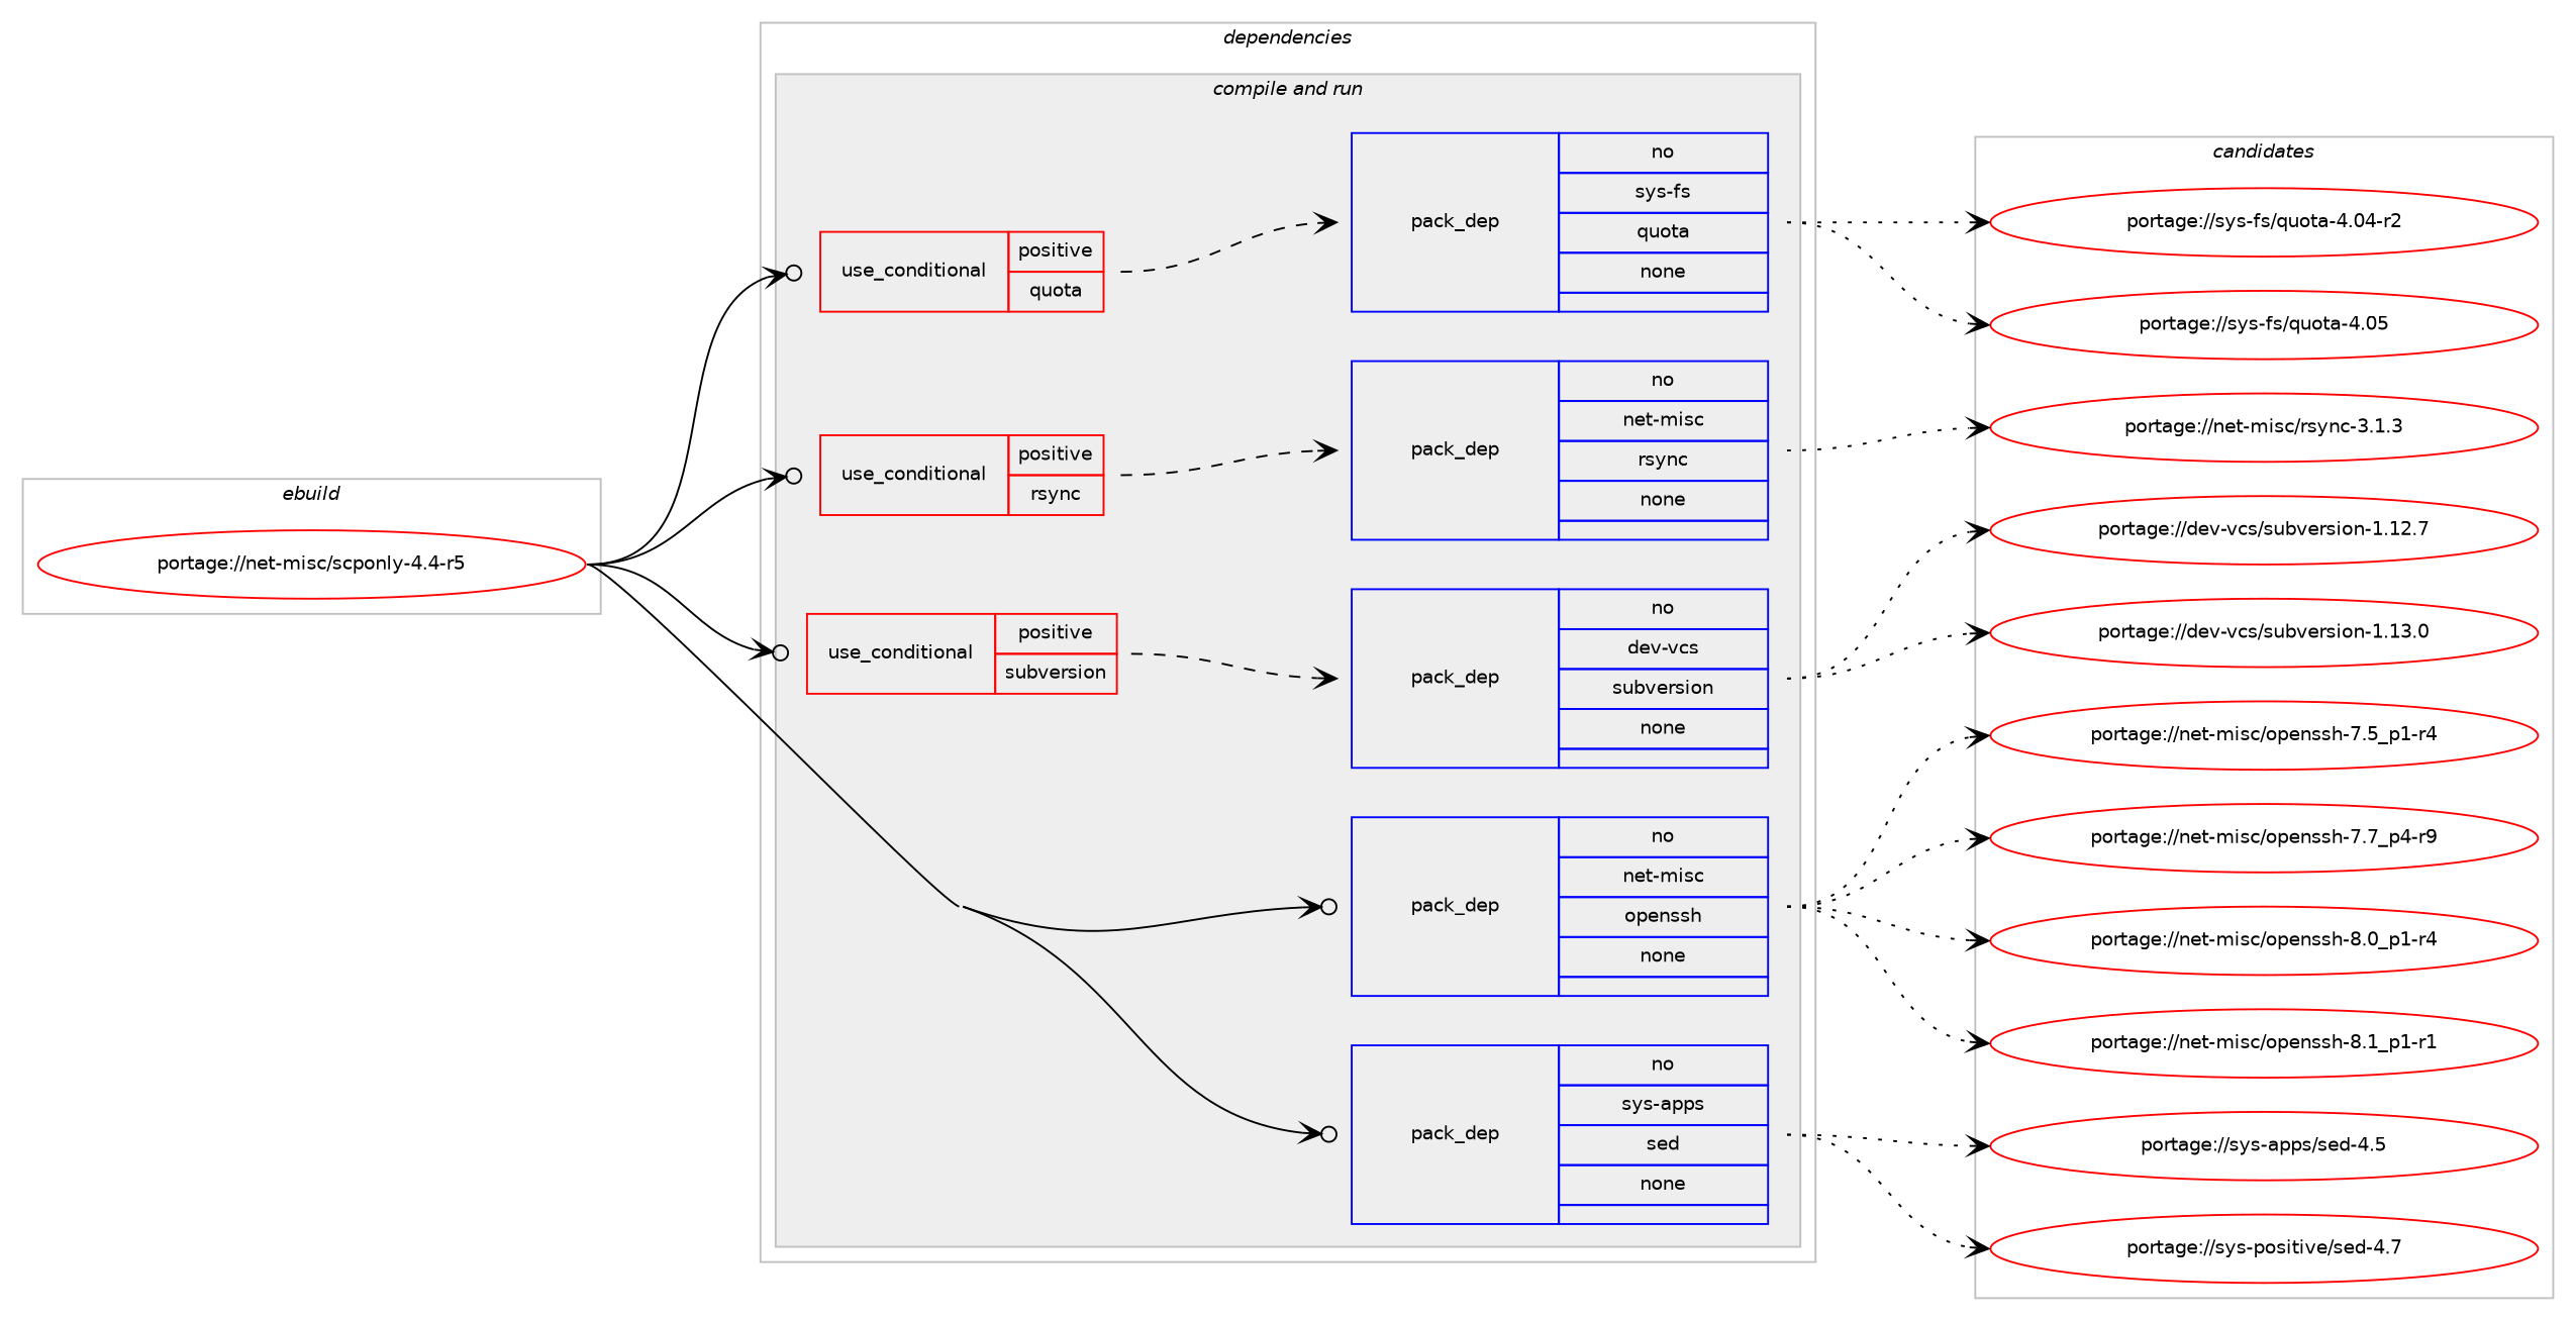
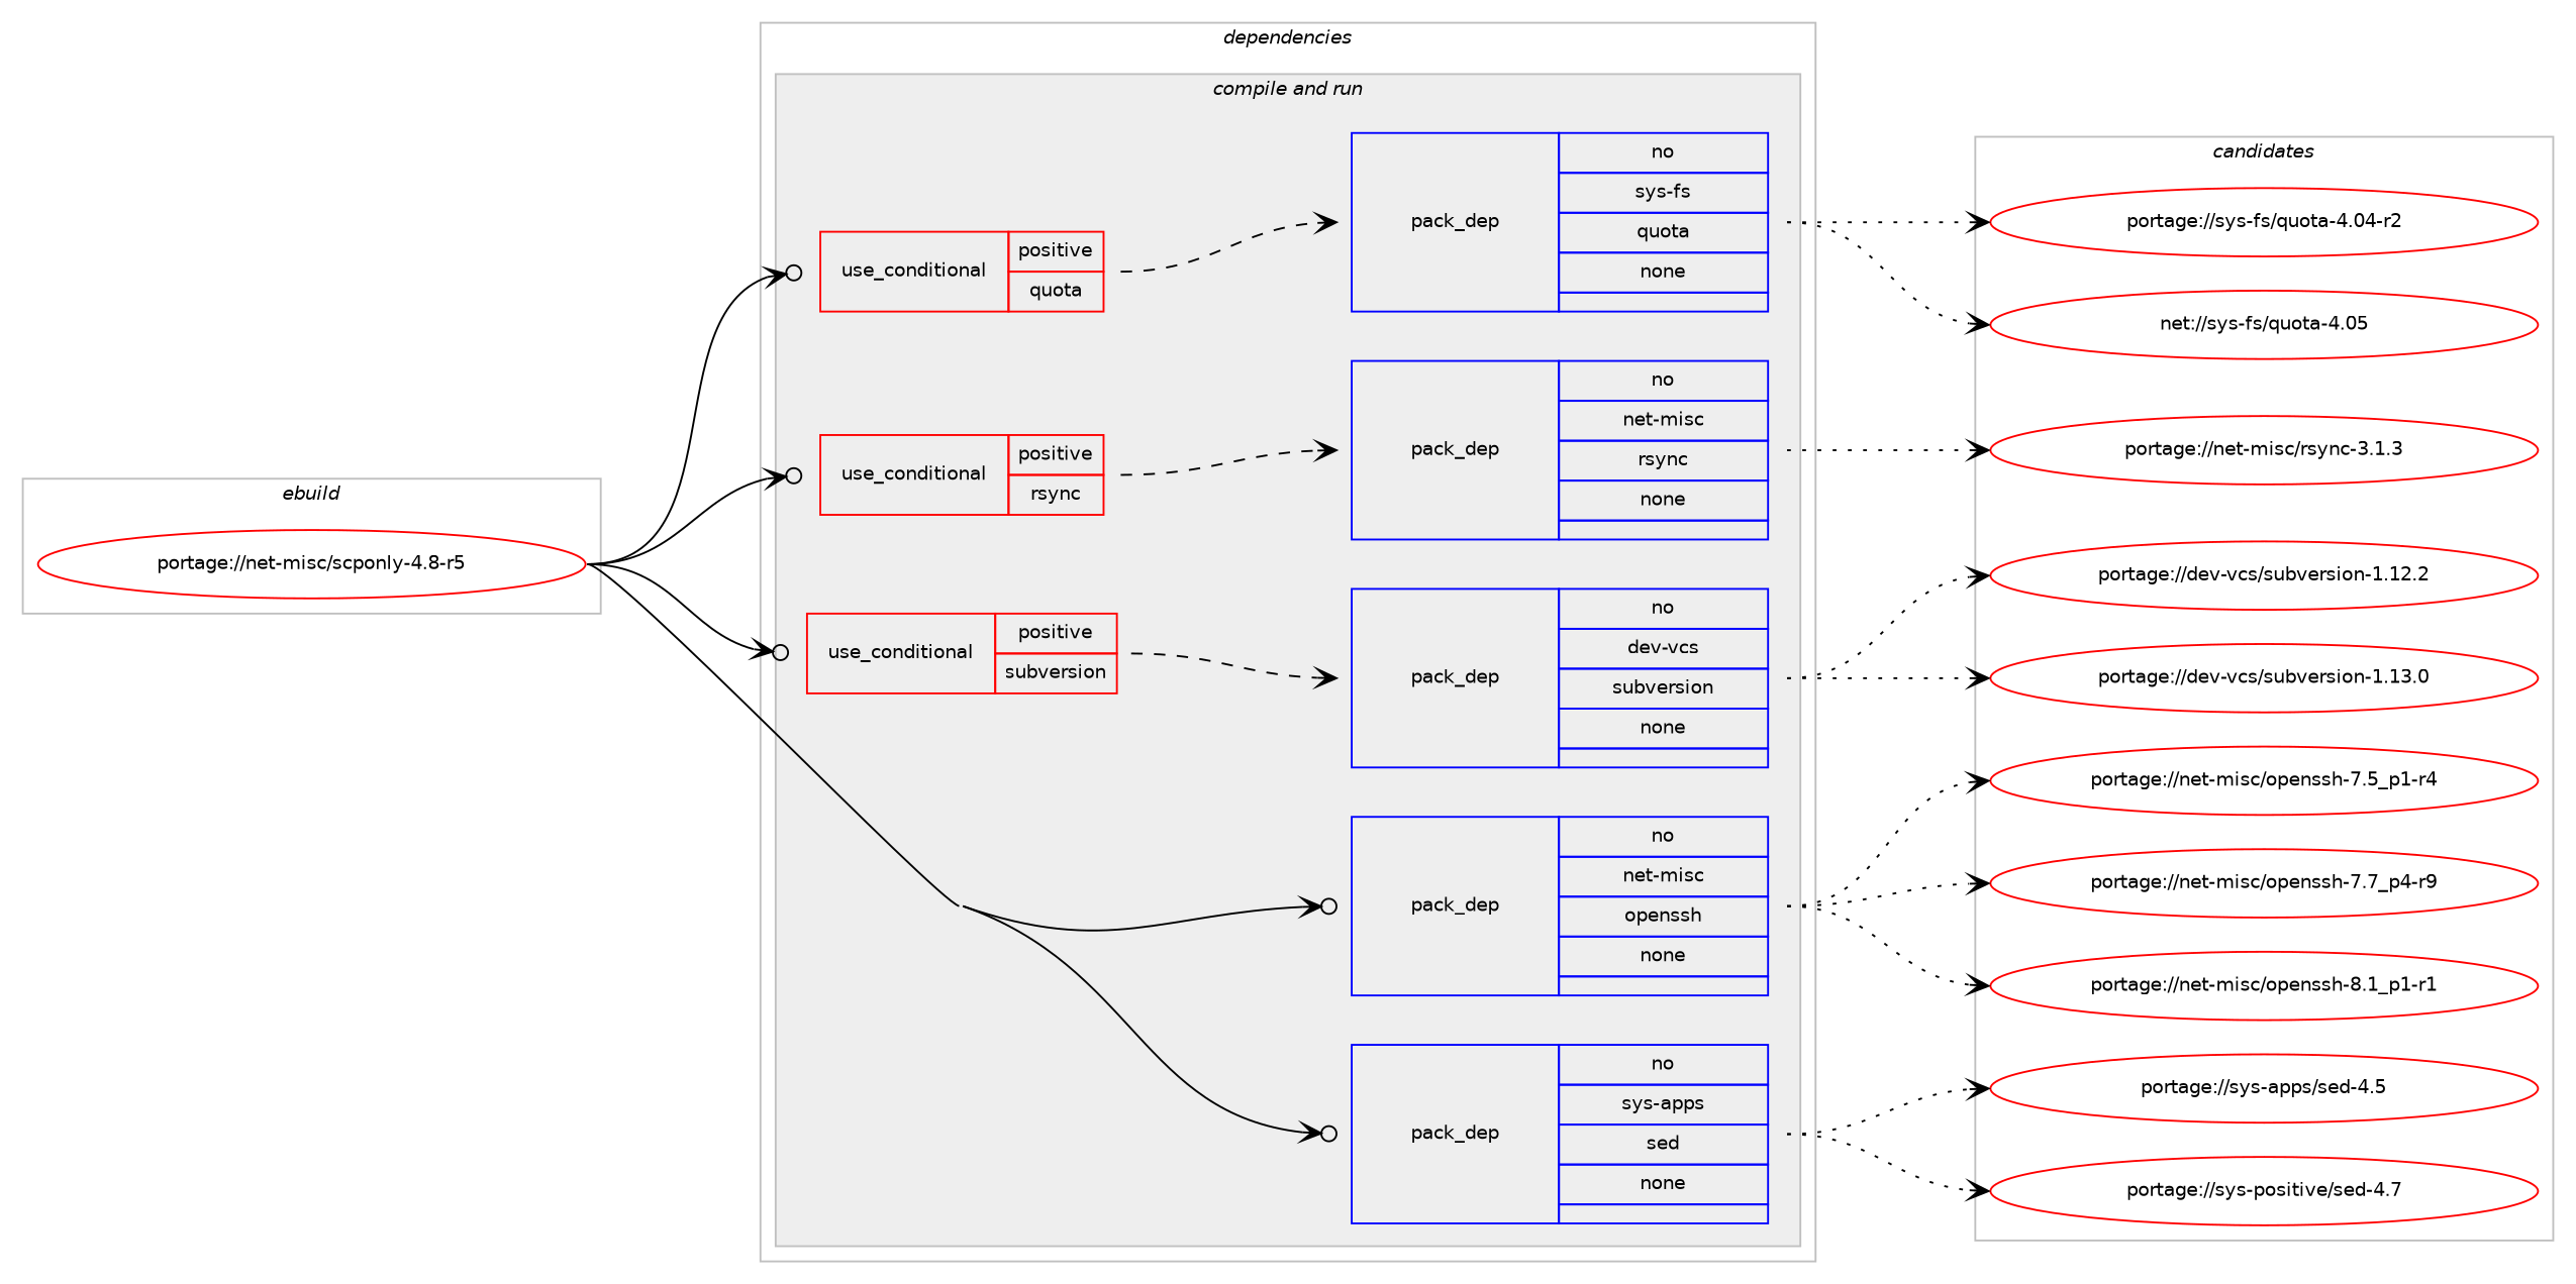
  digraph {
    compound=true
    concentrate=true
    fontname=Helvetica
    fontsize=10
    newrank=true
    rankdir=LR
    ranksep=1.5
    node [color=red fontname=Helvetica fontsize=10]
    edge [arrowhead=vee headport=w style=dotted tailport=e weight=100]
-   n1 [label="portage://net-misc/scponly-4.4-r5" width=4]
+   n1 [label="portage://net-misc/scponly-4.8-r5" width=4]
    n2 [color=blue label=<<TABLE BORDER="0" CELLBORDER="1" CELLSPACING="0" CELLPADDING="4" WIDTH="220"><TR><TD ROWSPAN="6" CELLPADDING="30">pack_dep</TD></TR><TR><TD WIDTH="110">no</TD></TR><TR><TD>sys-fs</TD></TR><TR><TD>quota</TD></TR><TR><TD>none</TD></TR><TR><TD></TD></TR></TABLE>> shape=none]
    n3 [label=<<TABLE BORDER="0" CELLBORDER="1" CELLSPACING="0" CELLPADDING="4"><TR><TD ROWSPAN="3" CELLPADDING="10">use_conditional</TD></TR><TR><TD>positive</TD></TR><TR><TD>quota</TD></TR></TABLE>> shape=none]
    n4 [color=blue label=<<TABLE BORDER="0" CELLBORDER="1" CELLSPACING="0" CELLPADDING="4" WIDTH="220"><TR><TD ROWSPAN="6" CELLPADDING="30">pack_dep</TD></TR><TR><TD WIDTH="110">no</TD></TR><TR><TD>net-misc</TD></TR><TR><TD>rsync</TD></TR><TR><TD>none</TD></TR><TR><TD></TD></TR></TABLE>> shape=none]
    n5 [label=<<TABLE BORDER="0" CELLBORDER="1" CELLSPACING="0" CELLPADDING="4"><TR><TD ROWSPAN="3" CELLPADDING="10">use_conditional</TD></TR><TR><TD>positive</TD></TR><TR><TD>rsync</TD></TR></TABLE>> shape=none]
    n6 [color=blue label=<<TABLE BORDER="0" CELLBORDER="1" CELLSPACING="0" CELLPADDING="4" WIDTH="220"><TR><TD ROWSPAN="6" CELLPADDING="30">pack_dep</TD></TR><TR><TD WIDTH="110">no</TD></TR><TR><TD>dev-vcs</TD></TR><TR><TD>subversion</TD></TR><TR><TD>none</TD></TR><TR><TD></TD></TR></TABLE>> shape=none]
    n7 [label=<<TABLE BORDER="0" CELLBORDER="1" CELLSPACING="0" CELLPADDING="4"><TR><TD ROWSPAN="3" CELLPADDING="10">use_conditional</TD></TR><TR><TD>positive</TD></TR><TR><TD>subversion</TD></TR></TABLE>> shape=none]
    n8 [color=blue label=<<TABLE BORDER="0" CELLBORDER="1" CELLSPACING="0" CELLPADDING="4" WIDTH="220"><TR><TD ROWSPAN="6" CELLPADDING="30">pack_dep</TD></TR><TR><TD WIDTH="110">no</TD></TR><TR><TD>net-misc</TD></TR><TR><TD>openssh</TD></TR><TR><TD>none</TD></TR><TR><TD></TD></TR></TABLE>> shape=none]
    n9 [color=blue label=<<TABLE BORDER="0" CELLBORDER="1" CELLSPACING="0" CELLPADDING="4" WIDTH="220"><TR><TD ROWSPAN="6" CELLPADDING="30">pack_dep</TD></TR><TR><TD WIDTH="110">no</TD></TR><TR><TD>sys-apps</TD></TR><TR><TD>sed</TD></TR><TR><TD>none</TD></TR><TR><TD></TD></TR></TABLE>> shape=none]
    n10 [label="portage://sys-fs/quota-4.04-r2" width=4]
-   n11 [label="portage://sys-fs/quota-4.05" width=4]
+   n11 [label="net://sys-fs/quota-4.05" width=4]
    n12 [label="portage://net-misc/rsync-3.1.3" width=4]
-   n13 [label="portage://dev-vcs/subversion-1.12.7" width=4]
+   n13 [label="portage://dev-vcs/subversion-1.12.2" width=4]
    n14 [label="portage://dev-vcs/subversion-1.13.0" width=4]
    n15 [label="portage://net-misc/openssh-7.5_p1-r4" width=4]
    n16 [label="portage://net-misc/openssh-7.7_p4-r9" width=4]
-   n17 [label="portage://net-misc/openssh-8.0_p1-r4" width=4]
    n18 [label="portage://net-misc/openssh-8.1_p1-r1" width=4]
    n19 [label="portage://sys-apps/sed-4.5" width=4]
    n20 [label="portage://sys-positive/sed-4.7" width=4]
    subgraph cluster_1 {
      color=gray
      label=<<i>ebuild</i>>
      rank=same
      n1
    }
    subgraph cluster_2 {
      color=gray
      label=<<i>dependencies</i>>
      subgraph cluster_3 {
        color=gray
        fillcolor="#eeeeee"
        label=<<i>compile</i>>
        style=filled
      }
      subgraph cluster_4 {
        color=gray
        fillcolor="#eeeeee"
        label=<<i>compile and run</i>>
        style=filled
        subgraph sub_5 {
          color=gray
          fillcolor="#eeeeee"
          label=<<i>compile and run</i>>
          style=filled
          n3
          subgraph sub_6 {
            color=gray
            fillcolor="#eeeeee"
            label=<<i>compile and run</i>>
            style=filled
            n2
          }
        }
        subgraph sub_7 {
          color=gray
          fillcolor="#eeeeee"
          label=<<i>compile and run</i>>
          style=filled
          n5
          subgraph sub_8 {
            color=gray
            fillcolor="#eeeeee"
            label=<<i>compile and run</i>>
            style=filled
            n4
          }
        }
        subgraph sub_9 {
          color=gray
          fillcolor="#eeeeee"
          label=<<i>compile and run</i>>
          style=filled
          n7
          subgraph sub_10 {
            color=gray
            fillcolor="#eeeeee"
            label=<<i>compile and run</i>>
            style=filled
            n6
          }
        }
        subgraph sub_11 {
          color=gray
          fillcolor="#eeeeee"
          label=<<i>compile and run</i>>
          style=filled
          n8
        }
        subgraph sub_12 {
          color=gray
          fillcolor="#eeeeee"
          label=<<i>compile and run</i>>
          style=filled
          n9
        }
      }
      subgraph cluster_13 {
        color=gray
        fillcolor="#eeeeee"
        label=<<i>run</i>>
        style=filled
      }
    }
    subgraph cluster_14 {
      color=gray
      label=<<i>candidates</i>>
      rank=same
      subgraph sub_15 {
        color=black
        label=<<i>candidates</i>>
        nodesep=1
        rank=same
        n10
        n11
      }
      subgraph sub_16 {
        color=black
        label=<<i>candidates</i>>
        nodesep=1
        rank=same
        n12
      }
      subgraph sub_17 {
        color=black
        label=<<i>candidates</i>>
        nodesep=1
        rank=same
        n13
        n14
      }
      subgraph sub_18 {
        color=black
        label=<<i>candidates</i>>
        nodesep=1
        rank=same
        n15
        n16
-       n17
        n18
      }
      subgraph sub_19 {
        color=black
        label=<<i>candidates</i>>
        nodesep=1
        rank=same
        n19
        n20
      }
    }
    n1 -> n3 [arrowhead=odotvee style=solid weight=20]
    n1 -> n5 [arrowhead=odotvee style=solid weight=20]
    n1 -> n7 [arrowhead=odotvee style=solid weight=20]
    n1 -> n8 [arrowhead=odotvee style=solid weight=20]
    n1 -> n9 [arrowhead=odotvee style=solid weight=20]
    n2 -> n10
    n2 -> n11
    n3 -> n2 [style=dashed weight=20]
    n4 -> n12
    n5 -> n4 [style=dashed weight=20]
    n6 -> n13
    n6 -> n14
    n7 -> n6 [style=dashed weight=20]
    n8 -> n15
    n8 -> n16
-   n8 -> n17
    n8 -> n18
    n9 -> n19
    n9 -> n20
  }
